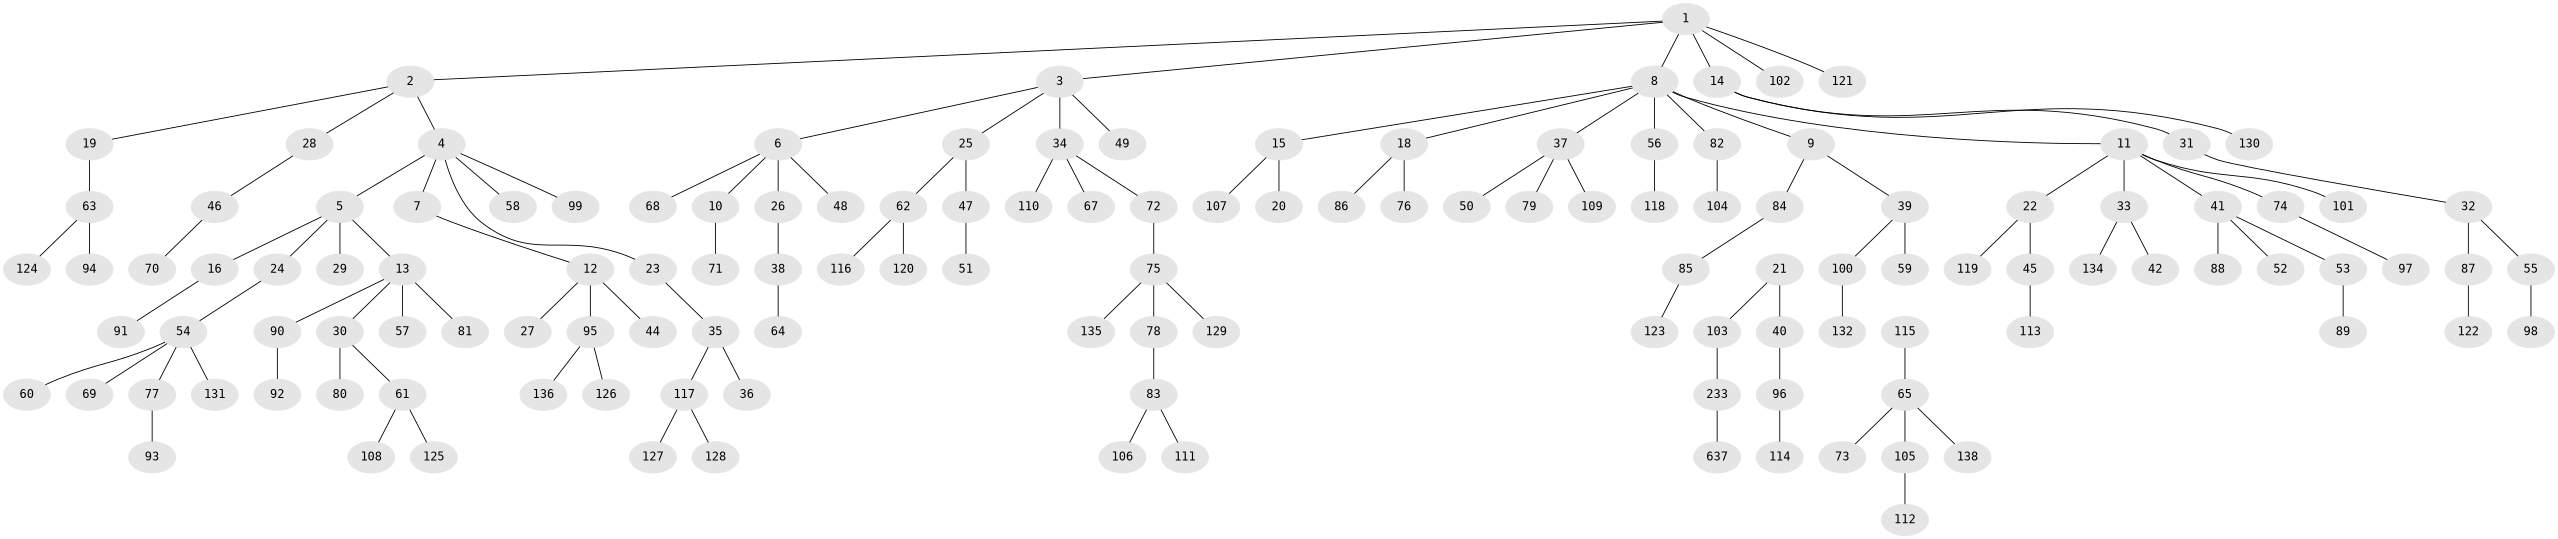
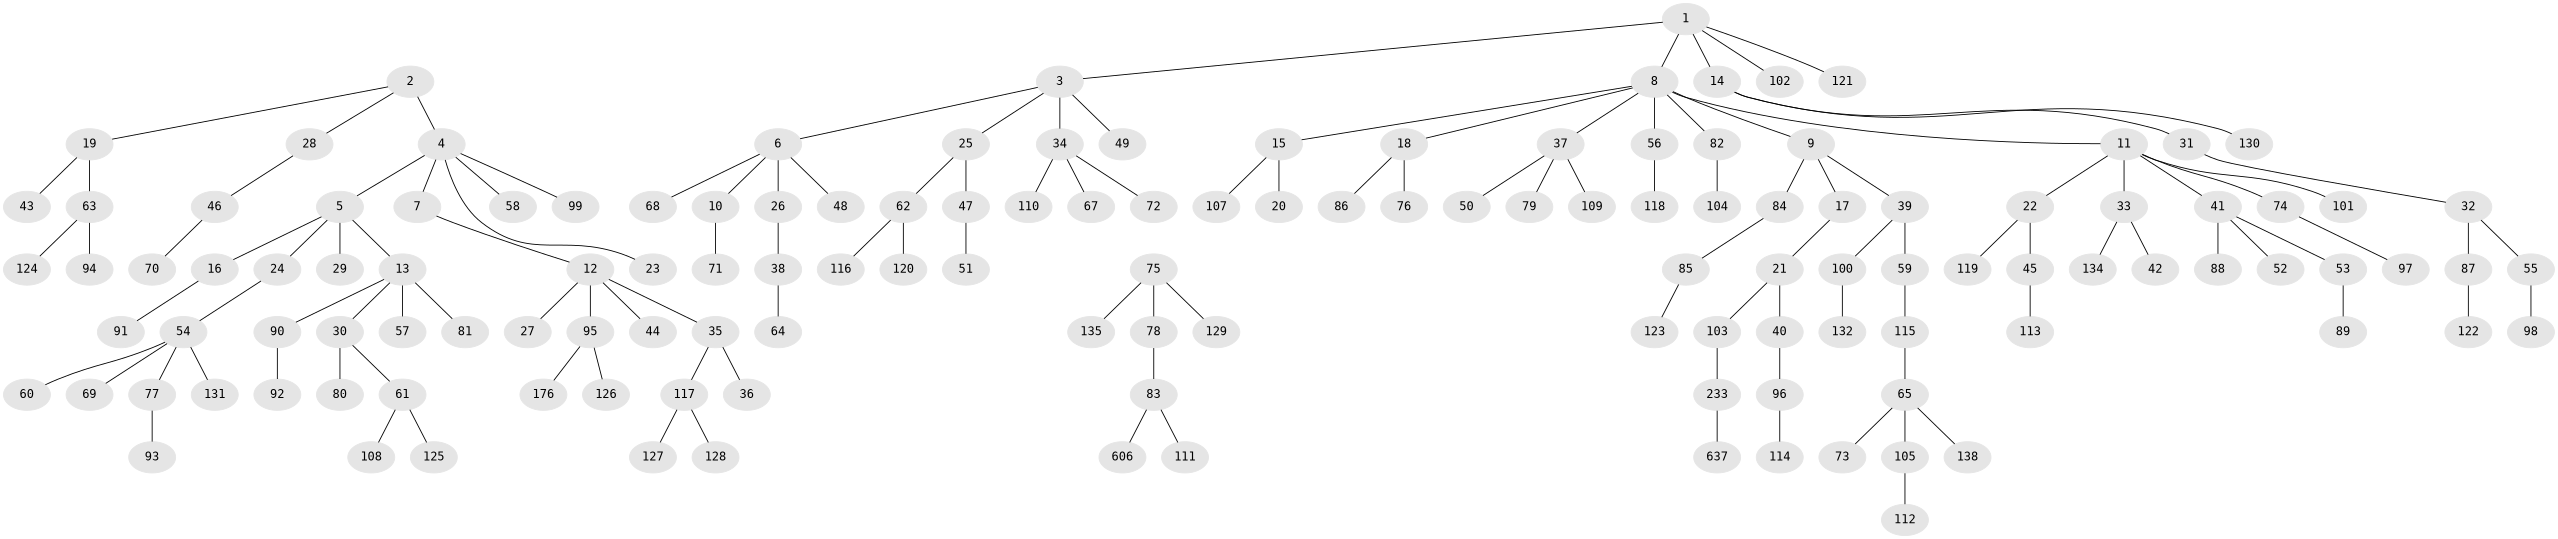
  graph {
    fontname="DejaVu Sans Mono"
    node [color=gray90 fontname="DejaVu Sans Mono" style=filled]
    edge [fontname="DejaVu Sans Mono"]
    1
    2
    3
    8
    14
    102
    121
    4
    19
    28
    6
    25
    34
    49
    9
    11
    15
    18
    37
    56
    82
    31
    130
    5
    7
    23
    58
    99
+   43
    63
    46
    10
    26
    48
    68
    47
    62
    67
    72
    110
    13
    16
    24
    29
    12
    30
    57
    81
    90
    91
    54
    71
    38
    27
    35
    44
    95
+   17
    39
    84
    22
    33
    41
    74
    101
    20
    107
    76
    86
    50
    79
    109
    118
    104
    21
    59
    100
    85
    45
    119
    42
    134
    52
    53
    88
    97
    36
    117
    126
-   136
+   136 [label=176]
    61
    80
    92
    32
    40
    103
    94
    124
    96
    n100 [label=233]
    113
    60
    69
    77
    131
    51
    116
    120
    64
    70
    108
    125
    55
    87
    98
    122
    75
    127
    128
    115
    132
    114
    89
    93
    65
    73
    105
    138
    112
    78
    129
    135
    83
-   106
+   106 [label=606]
    111
    123
    n137 [label=637]
-   1 -- 2
    1 -- 3
    1 -- 8
    1 -- 14
    1 -- 102
    1 -- 121
    2 -- 4
    2 -- 19
    2 -- 28
    3 -- 6
    3 -- 25
    3 -- 34
    3 -- 49
    8 -- 9
    8 -- 11
    8 -- 15
    8 -- 18
    8 -- 37
    8 -- 56
    8 -- 82
    14 -- 31
    14 -- 130
    4 -- 5
    4 -- 7
    4 -- 23
    4 -- 58
    4 -- 99
+   19 -- 43
    19 -- 63
    28 -- 46
    6 -- 10
    6 -- 26
    6 -- 48
    6 -- 68
    25 -- 47
    25 -- 62
    34 -- 67
    34 -- 72
    34 -- 110
+   9 -- 17
    9 -- 39
    9 -- 84
    11 -- 22
    11 -- 33
    11 -- 41
    11 -- 74
    11 -- 101
    15 -- 20
    15 -- 107
    18 -- 76
    18 -- 86
    37 -- 50
    37 -- 79
    37 -- 109
    56 -- 118
    82 -- 104
    31 -- 32
    5 -- 13
    5 -- 16
    5 -- 24
    5 -- 29
    7 -- 12
    63 -- 94
    63 -- 124
    46 -- 70
    10 -- 71
    26 -- 38
    47 -- 51
    62 -- 116
    62 -- 120
-   72 -- 75
    13 -- 30
    13 -- 57
    13 -- 81
    13 -- 90
    16 -- 91
    24 -- 54
    12 -- 27
-   23 -- 35
+   12 -- 35
    12 -- 44
    12 -- 95
    30 -- 61
    30 -- 80
    90 -- 92
    54 -- 60
    54 -- 69
    54 -- 77
    54 -- 131
    38 -- 64
    35 -- 36
    35 -- 117
    95 -- 126
    95 -- 136
+   17 -- 21
    39 -- 59
    39 -- 100
    84 -- 85
    22 -- 45
    22 -- 119
    33 -- 42
    33 -- 134
    41 -- 52
    41 -- 53
    41 -- 88
    74 -- 97
    21 -- 40
    21 -- 103
+   59 -- 115
    100 -- 132
    85 -- 123
    45 -- 113
    53 -- 89
    117 -- 127
    117 -- 128
    61 -- 108
    61 -- 125
    32 -- 55
    32 -- 87
    40 -- 96
    103 -- n100
    96 -- 114
    n100 -- n137
    77 -- 93
    55 -- 98
    87 -- 122
    75 -- 78
    75 -- 129
    75 -- 135
    115 -- 65
    65 -- 73
    65 -- 105
    65 -- 138
    105 -- 112
    78 -- 83
    83 -- 106
    83 -- 111
  }
